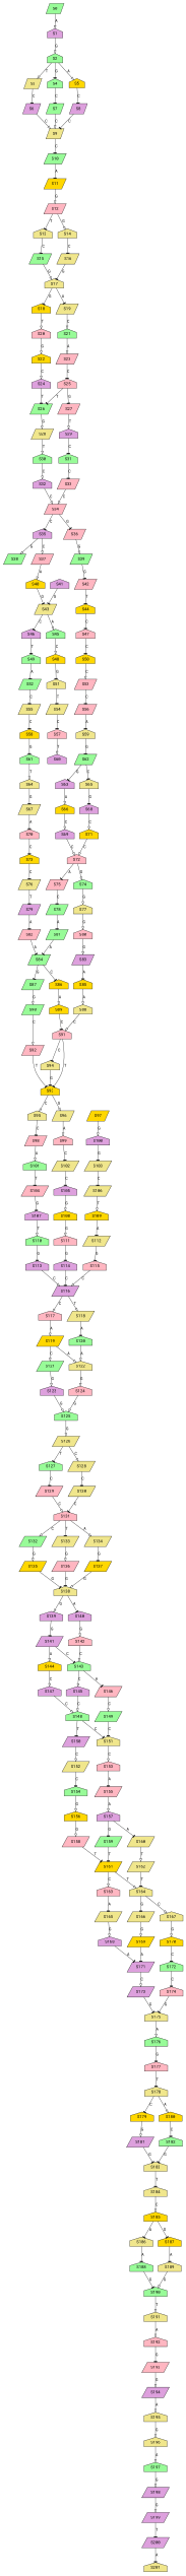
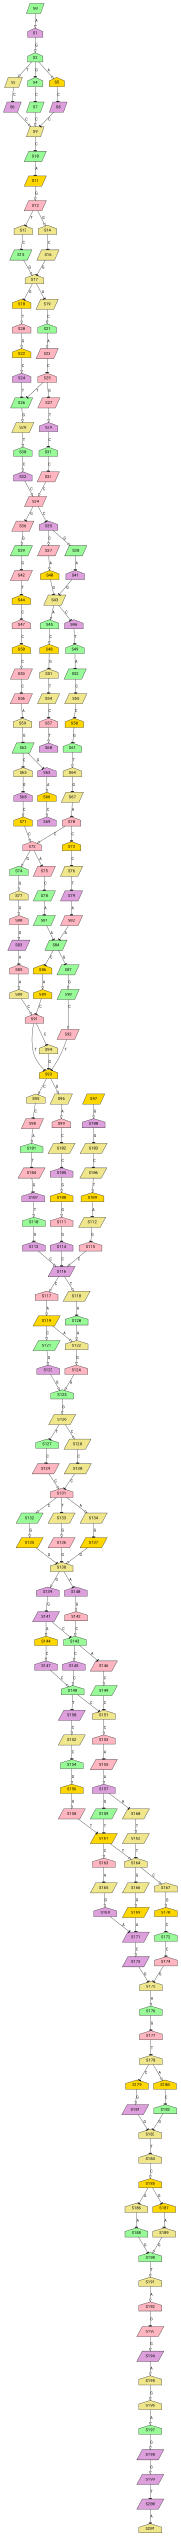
  strict digraph {
    fontname="Roboto Mono"
    node [fillcolor=khaki fontname="Roboto Mono" shape=house style=filled]
    edge [arrowhead=tee fontname="Roboto Mono"]
    S0 [fillcolor=palegreen shape=parallelogram]
    S1 [fillcolor=plum]
    S2 [fillcolor=palegreen]
    S3 [shape=parallelogram]
    S4 [fillcolor=palegreen]
    S5 [fillcolor=gold]
    S6 [fillcolor=plum shape=parallelogram]
    S7 [fillcolor=palegreen shape=parallelogram]
    S8 [fillcolor=plum shape=parallelogram]
    S9 [shape=parallelogram]
    S10 [fillcolor=palegreen shape=parallelogram]
    S11 [fillcolor=gold shape=parallelogram]
    S12 [fillcolor=lightpink shape=parallelogram]
    S13
    S14
    S15 [fillcolor=palegreen shape=parallelogram]
    S16 [shape=parallelogram]
    S17
    S18 [fillcolor=gold]
    S19 [shape=parallelogram]
    S20 [fillcolor=lightpink]
    S21 [fillcolor=palegreen]
    S22 [fillcolor=gold]
    S23 [fillcolor=lightpink shape=parallelogram]
    S24 [fillcolor=plum]
    S25 [fillcolor=lightpink]
    S26 [fillcolor=palegreen shape=parallelogram]
    S27 [fillcolor=lightpink shape=parallelogram]
    S28 [shape=parallelogram]
    S29 [fillcolor=plum]
    S30 [fillcolor=palegreen]
    S31 [fillcolor=palegreen]
    S32 [fillcolor=plum]
    S33 [fillcolor=lightpink shape=parallelogram]
    S34 [fillcolor=lightpink shape=parallelogram]
    S35 [fillcolor=plum]
    S36 [fillcolor=lightpink shape=parallelogram]
    S37 [fillcolor=lightpink shape=parallelogram]
    S38 [fillcolor=palegreen shape=parallelogram]
    S39 [fillcolor=palegreen shape=parallelogram]
    S40 [fillcolor=gold]
    S41 [fillcolor=plum]
    S42 [fillcolor=lightpink shape=parallelogram]
    S43 [shape=parallelogram]
    S44 [fillcolor=gold]
    S45 [fillcolor=palegreen]
    S46 [fillcolor=plum]
    S47 [fillcolor=lightpink]
    S48 [fillcolor=gold]
    S49 [fillcolor=palegreen]
    S50 [fillcolor=gold]
    S51
    S52 [fillcolor=palegreen shape=parallelogram]
    S53 [fillcolor=lightpink shape=parallelogram]
    S54 [shape=parallelogram]
    S55 [shape=parallelogram]
    S56 [fillcolor=lightpink shape=parallelogram]
    S57 [fillcolor=lightpink]
    S58 [fillcolor=gold]
    S59
    S60 [fillcolor=plum]
    S61 [fillcolor=palegreen]
    S62 [fillcolor=palegreen shape=parallelogram]
    S64
    S63 [fillcolor=plum]
    S65
    S66 [fillcolor=gold]
    S67 [shape=parallelogram]
    S68 [fillcolor=plum]
    S69 [fillcolor=plum]
    S70 [fillcolor=lightpink]
    S71 [fillcolor=gold]
    S72 [fillcolor=lightpink]
    S73 [fillcolor=gold]
    S74 [fillcolor=palegreen]
    S75 [fillcolor=lightpink shape=parallelogram]
    S76 [shape=parallelogram]
    S77
    S78 [fillcolor=palegreen shape=parallelogram]
    S79 [fillcolor=plum shape=parallelogram]
    S80 [fillcolor=lightpink]
    S81 [fillcolor=palegreen shape=parallelogram]
    S82 [fillcolor=lightpink shape=parallelogram]
    S83 [fillcolor=plum shape=parallelogram]
    S84 [fillcolor=palegreen shape=parallelogram]
-   S85 [fillcolor=gold]
+   S85 [fillcolor=lightpink]
    S86 [fillcolor=gold]
    S87 [fillcolor=palegreen shape=parallelogram]
    S88
    S89 [fillcolor=gold]
    S90 [fillcolor=palegreen shape=parallelogram]
    S91 [fillcolor=lightpink]
    S92 [fillcolor=lightpink shape=parallelogram]
    S93 [fillcolor=gold]
    S94
    S95
    S96 [shape=parallelogram]
    S98 [fillcolor=lightpink shape=parallelogram]
    S99 [fillcolor=lightpink]
    S97 [fillcolor=gold shape=parallelogram]
    S100 [fillcolor=plum]
    S101 [fillcolor=palegreen]
    S102 [shape=parallelogram]
    S103 [shape=parallelogram]
    S104 [fillcolor=lightpink shape=parallelogram]
    S105 [fillcolor=plum]
    S106 [shape=parallelogram]
    S107 [fillcolor=plum]
    S108 [fillcolor=gold]
    S109 [fillcolor=gold]
    S110 [fillcolor=palegreen]
    S111 [fillcolor=lightpink]
    S112 [shape=parallelogram]
    S113 [fillcolor=plum]
    S114 [fillcolor=plum]
    S115 [fillcolor=lightpink]
    S116 [fillcolor=plum shape=parallelogram]
    S117 [fillcolor=lightpink]
    S118 [shape=parallelogram]
    S119 [fillcolor=gold shape=parallelogram]
    S120 [fillcolor=palegreen]
    S121 [fillcolor=palegreen shape=parallelogram]
    S122
    S123 [fillcolor=plum]
    S124 [fillcolor=lightpink]
    S125 [fillcolor=palegreen]
    S126 [shape=parallelogram]
    S127 [fillcolor=palegreen]
    S128 [shape=parallelogram]
    S129 [fillcolor=lightpink shape=parallelogram]
    S130 [shape=parallelogram]
    S131 [fillcolor=lightpink]
    S132 [fillcolor=palegreen shape=parallelogram]
    S133 [shape=parallelogram]
    S134 [shape=parallelogram]
    S135 [fillcolor=gold shape=parallelogram]
    S136 [fillcolor=lightpink shape=parallelogram]
    S137 [fillcolor=gold shape=parallelogram]
    S138
    S139 [fillcolor=plum]
    S140 [fillcolor=plum]
    S141 [fillcolor=plum shape=parallelogram]
    S142 [fillcolor=lightpink]
    S143 [fillcolor=palegreen]
    S144 [fillcolor=gold]
    S145 [fillcolor=plum]
    S146 [fillcolor=lightpink shape=parallelogram]
    S147 [fillcolor=plum]
    S148 [fillcolor=palegreen]
    S149 [fillcolor=palegreen shape=parallelogram]
    S150 [fillcolor=plum shape=parallelogram]
    S151
    S152 [shape=parallelogram]
    S153 [fillcolor=lightpink]
    S154 [fillcolor=palegreen]
    S155 [fillcolor=lightpink shape=parallelogram]
    S156 [fillcolor=gold]
    S157 [fillcolor=plum]
    S158 [fillcolor=lightpink shape=parallelogram]
    S159 [fillcolor=palegreen shape=parallelogram]
    S160 [shape=parallelogram]
    S161 [fillcolor=gold shape=parallelogram]
    S162 [shape=parallelogram]
    S163 [fillcolor=lightpink]
    S164
    S165 [shape=parallelogram]
    S166 [shape=parallelogram]
    S167
    S168 [fillcolor=plum]
    S169 [fillcolor=gold shape=parallelogram]
    S170 [fillcolor=gold]
    S171 [fillcolor=plum shape=parallelogram]
    S172 [fillcolor=palegreen]
    S173 [fillcolor=plum shape=parallelogram]
    S174 [fillcolor=lightpink]
    S175
    S176 [fillcolor=palegreen]
    S177 [fillcolor=lightpink]
    S178
    S179 [fillcolor=gold]
    S180 [fillcolor=gold]
    S181 [fillcolor=plum shape=parallelogram]
    S182 [fillcolor=palegreen]
    S183
    S184
    S185 [fillcolor=gold]
    S186
    S187 [fillcolor=gold]
    S188 [fillcolor=palegreen]
    S189
    S190 [fillcolor=palegreen]
    S191
    S192 [fillcolor=lightpink]
    S193 [fillcolor=lightpink shape=parallelogram]
    S194 [fillcolor=plum shape=parallelogram]
    S195
    S196
    S197 [fillcolor=palegreen]
    S198 [fillcolor=plum shape=parallelogram]
    S199 [fillcolor=plum shape=parallelogram]
    S200 [fillcolor=plum shape=parallelogram]
    S201
    S0 -> S1 [arrowhead=onormal label=A]
    S1 -> S2 [arrowhead=onormal label=G]
    S2 -> S3 [arrowhead=onormal label=T]
    S2 -> S4 [label=G]
    S2 -> S5 [arrowhead=onormal label=A]
    S3 -> S6 [label=C]
    S4 -> S7 [label=C]
    S5 -> S8 [label=C]
    S6 -> S9 [arrowhead=onormal label=C]
    S7 -> S9 [arrowhead=onormal label=C]
    S8 -> S9 [label=C]
    S9 -> S10 [label=C]
    S10 -> S11 [label=A]
    S11 -> S12 [arrowhead=onormal label=G]
    S12 -> S13 [label=T]
    S12 -> S14 [arrowhead=onormal label=G]
    S13 -> S15 [label=C]
    S14 -> S16 [label=C]
    S15 -> S17 [arrowhead=onormal label=G]
    S16 -> S17 [label=G]
    S17 -> S18 [label=G]
    S17 -> S19 [label=A]
    S18 -> S20 [arrowhead=onormal label=T]
    S19 -> S21 [arrowhead=onormal label=C]
    S20 -> S22 [arrowhead=onormal label=G]
    S21 -> S23 [arrowhead=onormal label=A]
    S22 -> S24 [arrowhead=onormal label=C]
    S23 -> S25 [label=C]
    S24 -> S26 [label=T]
    S25 -> S26 [label=T]
    S25 -> S27 [label=G]
    S26 -> S28 [arrowhead=onormal label=G]
    S27 -> S29 [arrowhead=onormal label=T]
    S28 -> S30 [arrowhead=onormal label=T]
    S29 -> S31 [label=C]
    S30 -> S32 [arrowhead=onormal label=C]
    S31 -> S33 [label=C]
    S32 -> S34 [arrowhead=onormal label=C]
    S33 -> S34 [arrowhead=onormal label=C]
    S34 -> S35 [label=C]
    S34 -> S36 [label=G]
    S35 -> S37 [arrowhead=onormal label=C]
    S35 -> S38 [arrowhead=onormal label=G]
    S36 -> S39 [arrowhead=onormal label=G]
    S37 -> S40 [arrowhead=onormal label=A]
+   S38 -> S41 [label=A]
    S39 -> S42 [label=G]
    S40 -> S43 [label=G]
    S41 -> S43 [label=G]
    S42 -> S44 [label=T]
    S43 -> S45 [arrowhead=onormal label=A]
    S43 -> S46 [label=C]
    S44 -> S47 [label=C]
    S45 -> S48 [arrowhead=onormal label=C]
    S46 -> S49 [label=T]
    S47 -> S50 [label=C]
    S48 -> S51 [label=G]
    S49 -> S52 [label=A]
    S50 -> S53 [arrowhead=onormal label=C]
    S51 -> S54 [label=T]
    S52 -> S55 [label=C]
    S53 -> S56 [label=C]
    S54 -> S57 [label=C]
    S55 -> S58 [label=C]
    S56 -> S59 [label=A]
    S57 -> S60 [arrowhead=onormal label=T]
    S58 -> S61 [label=G]
    S59 -> S62 [label=G]
    S61 -> S64 [arrowhead=onormal label=T]
    S62 -> S63 [label=G]
    S62 -> S65 [label=C]
    S64 -> S67 [label=G]
    S63 -> S66 [arrowhead=onormal label=A]
    S65 -> S68 [label=G]
    S66 -> S69 [arrowhead=onormal label=C]
    S67 -> S70 [label=A]
    S68 -> S71 [arrowhead=onormal label=C]
-   S69 -> S72 [arrowhead=onormal label=C]
+   S70 -> S72 [arrowhead=onormal label=C]
    S70 -> S73 [label=C]
    S71 -> S72 [arrowhead=onormal label=C]
    S72 -> S74 [arrowhead=onormal label=G]
    S72 -> S75 [label=A]
    S73 -> S76 [label=C]
    S74 -> S77 [arrowhead=onormal label=G]
    S75 -> S78 [label=C]
    S76 -> S79 [label=T]
    S77 -> S80 [arrowhead=onormal label=G]
    S78 -> S81 [label=A]
    S79 -> S82 [label=A]
    S80 -> S83 [arrowhead=onormal label=G]
    S81 -> S84 [label=A]
    S82 -> S84 [label=A]
    S83 -> S85 [label=A]
    S84 -> S86 [label=C]
    S84 -> S87 [label=G]
    S85 -> S88 [arrowhead=onormal label=A]
    S86 -> S89 [arrowhead=onormal label=A]
    S87 -> S90 [arrowhead=onormal label=G]
    S88 -> S91 [arrowhead=onormal label=C]
    S89 -> S91 [label=C]
    S90 -> S92 [arrowhead=onormal label=C]
    S91 -> S93 [label=T]
    S91 -> S94 [label=C]
    S92 -> S93 [label=T]
    S93 -> S95 [arrowhead=onormal label=C]
    S93 -> S96 [arrowhead=onormal label=G]
    S94 -> S93 [label=G]
    S95 -> S98 [label=C]
    S96 -> S99 [arrowhead=onormal label=A]
    S98 -> S101 [arrowhead=onormal label=A]
    S99 -> S102 [label=C]
    S97 -> S100 [arrowhead=onormal label=G]
    S100 -> S103 [label=G]
    S101 -> S104 [label=T]
    S102 -> S105 [label=C]
    S103 -> S106 [label=C]
    S104 -> S107 [label=G]
    S105 -> S108 [arrowhead=onormal label=G]
    S106 -> S109 [arrowhead=onormal label=T]
    S107 -> S110 [arrowhead=onormal label=T]
    S108 -> S111 [arrowhead=onormal label=G]
    S109 -> S112 [label=A]
    S110 -> S113 [label=G]
    S111 -> S114 [label=G]
    S112 -> S115 [label=G]
    S113 -> S116 [arrowhead=onormal label=C]
    S114 -> S116 [label=C]
    S115 -> S116 [arrowhead=onormal label=C]
    S116 -> S117 [arrowhead=onormal label=C]
    S116 -> S118 [arrowhead=onormal label=T]
    S117 -> S119 [arrowhead=onormal label=A]
    S118 -> S120 [label=A]
    S119 -> S121 [arrowhead=onormal label=C]
    S119 -> S122 [arrowhead=onormal label=A]
    S120 -> S122 [arrowhead=onormal label=A]
    S121 -> S123 [arrowhead=onormal label=G]
    S122 -> S124 [arrowhead=onormal label=G]
    S123 -> S125 [arrowhead=onormal label=G]
    S124 -> S125 [arrowhead=onormal label=G]
    S125 -> S126 [arrowhead=onormal label=G]
    S126 -> S127 [label=T]
    S126 -> S128 [arrowhead=onormal label=C]
    S127 -> S129 [label=C]
    S128 -> S130 [label=C]
    S129 -> S131 [arrowhead=onormal label=C]
    S130 -> S131 [label=C]
    S131 -> S132 [arrowhead=onormal label=C]
    S131 -> S133 [label=T]
    S131 -> S134 [arrowhead=onormal label=A]
    S132 -> S135 [arrowhead=onormal label=G]
    S133 -> S136 [arrowhead=onormal label=G]
    S134 -> S137 [label=G]
    S135 -> S138 [label=G]
    S136 -> S138 [label=G]
    S137 -> S138 [arrowhead=onormal label=G]
    S138 -> S139 [arrowhead=onormal label=G]
    S138 -> S140 [label=A]
    S139 -> S141 [label=G]
    S140 -> S142 [arrowhead=onormal label=G]
    S141 -> S143 [label=C]
    S141 -> S144 [arrowhead=onormal label=A]
    S142 -> S143 [arrowhead=onormal label=C]
    S143 -> S145 [arrowhead=onormal label=C]
    S143 -> S146 [label=A]
    S144 -> S147 [arrowhead=onormal label=C]
    S145 -> S148 [arrowhead=onormal label=C]
    S146 -> S149 [arrowhead=onormal label=C]
    S147 -> S148 [arrowhead=onormal label=C]
    S148 -> S150 [label=T]
    S148 -> S151 [label=C]
    S149 -> S151 [label=C]
    S150 -> S152 [arrowhead=onormal label=C]
    S151 -> S153 [arrowhead=onormal label=C]
    S152 -> S154 [label=C]
    S153 -> S155 [label=A]
    S154 -> S156 [arrowhead=onormal label=G]
    S155 -> S157 [arrowhead=onormal label=A]
    S156 -> S158 [arrowhead=onormal label=G]
    S157 -> S159 [label=G]
    S157 -> S160 [label=A]
    S158 -> S161 [label=T]
    S159 -> S161 [label=T]
    S160 -> S162 [arrowhead=onormal label=T]
    S161 -> S163 [arrowhead=onormal label=C]
    S161 -> S164 [arrowhead=onormal label=T]
    S162 -> S164 [label=T]
    S163 -> S165 [label=A]
    S164 -> S166 [label=G]
    S164 -> S167 [arrowhead=onormal label=C]
    S165 -> S168 [arrowhead=onormal label=G]
    S166 -> S169 [arrowhead=onormal label=G]
    S167 -> S170 [arrowhead=onormal label=G]
    S168 -> S171 [label=A]
    S169 -> S171 [label=A]
    S170 -> S172 [label=C]
    S171 -> S173 [arrowhead=onormal label=C]
    S172 -> S174 [label=C]
    S173 -> S175 [label=G]
    S174 -> S175 [label=G]
    S175 -> S176 [arrowhead=onormal label=A]
    S176 -> S177 [label=G]
    S177 -> S178 [label=T]
    S178 -> S179 [label=C]
    S178 -> S180 [arrowhead=onormal label=A]
    S179 -> S181 [arrowhead=onormal label=G]
    S180 -> S182 [label=C]
    S181 -> S183 [label=G]
    S182 -> S183 [label=G]
    S183 -> S184 [label=T]
    S184 -> S185 [arrowhead=onormal label=C]
    S185 -> S186 [label=A]
    S185 -> S187 [label=G]
    S186 -> S188 [label=A]
    S187 -> S189 [label=A]
    S188 -> S190 [label=G]
    S189 -> S190 [arrowhead=onormal label=G]
    S190 -> S191 [arrowhead=onormal label=T]
    S191 -> S192 [arrowhead=onormal label=A]
    S192 -> S193 [label=G]
    S193 -> S194 [arrowhead=onormal label=G]
    S194 -> S195 [arrowhead=onormal label=A]
    S195 -> S196 [arrowhead=onormal label=G]
    S196 -> S197 [arrowhead=onormal label=A]
    S197 -> S198 [arrowhead=onormal label=G]
    S198 -> S199 [arrowhead=onormal label=G]
    S199 -> S200 [label=T]
    S200 -> S201 [label=A]
  }
